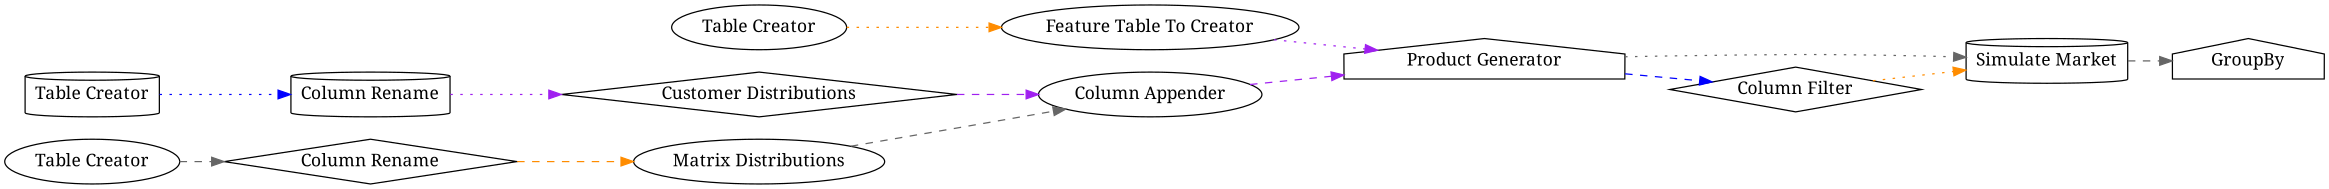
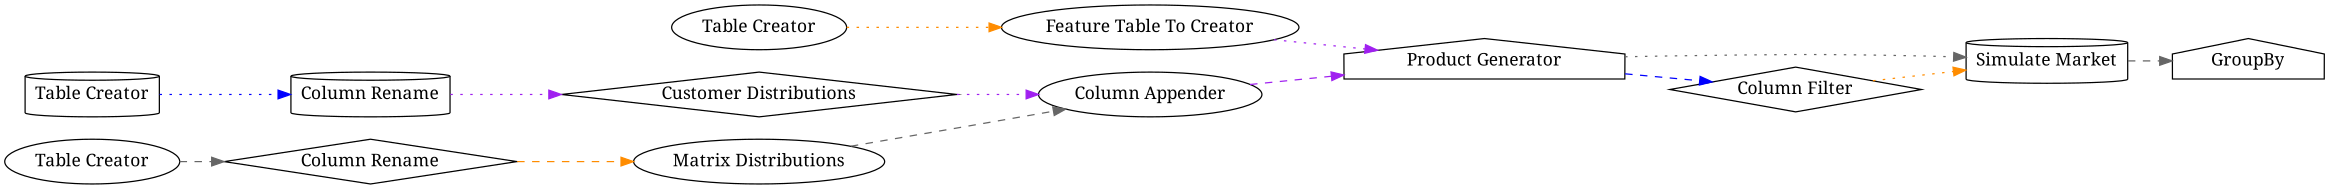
  digraph {
    fontname="Noto Serif"
    rankdir=LR
    node [fontname="Noto Serif" shape=ellipse]
    edge [color=purple fontname="Noto Serif" style=dashed]
    n1 [label="Column Appender"]
    n2 [label="Product Generator" shape=house]
    n3 [label="Simulate Market" shape=cylinder]
    n4 [label="Column Filter" shape=diamond]
    n5 [label=GroupBy shape=house]
    n6 [label="Feature Table To Creator"]
    n7 [label="Table Creator"]
    n8 [label="Column Rename" shape=cylinder]
    n9 [label="Customer Distributions" shape=diamond]
    n10 [label="Column Rename" shape=diamond]
    n11 [label="Matrix Distributions"]
    n12 [label="Table Creator"]
    n13 [label="Table Creator" shape=cylinder]
    n1 -> n2
    n2 -> n3 [color=gray40 style=dotted]
    n2 -> n4 [color=blue]
    n3 -> n5 [color=gray40]
    n4 -> n3 [color=darkorange style=dotted]
    n6 -> n2 [style=dotted]
    n7 -> n6 [color=darkorange style=dotted]
    n8 -> n9 [style=dotted]
-   n9 -> n1
+   n9 -> n1 [style=dotted]
    n10 -> n11 [color=darkorange]
    n11 -> n1 [color=gray40]
    n12 -> n10 [color=gray40]
    n13 -> n8 [color=blue style=dotted]
  }
